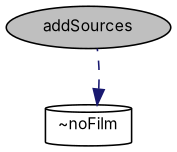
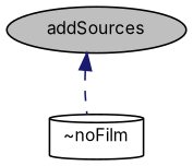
  digraph {
    rankdir=TB
    fontname=Inter
    node [color=black fontname=Inter fontsize=10]
    n1 [fillcolor=grey75 fontcolor=black height=0.2 label=addSources shape=ellipse style=filled width=0.4]
    n2 [height=0.2 label="~noFilm" shape=cylinder width=0.4]
-   n2 -> n1 [color=midnightblue dir=back fontname=Inter fontsize=10 labelfontname=FreeSans labelfontsize=10 style=dashed]
+   n1 -> n2 [color=midnightblue dir=back fontname=Inter fontsize=10 labelfontname=FreeSans labelfontsize=10 style=dashed]
  }
